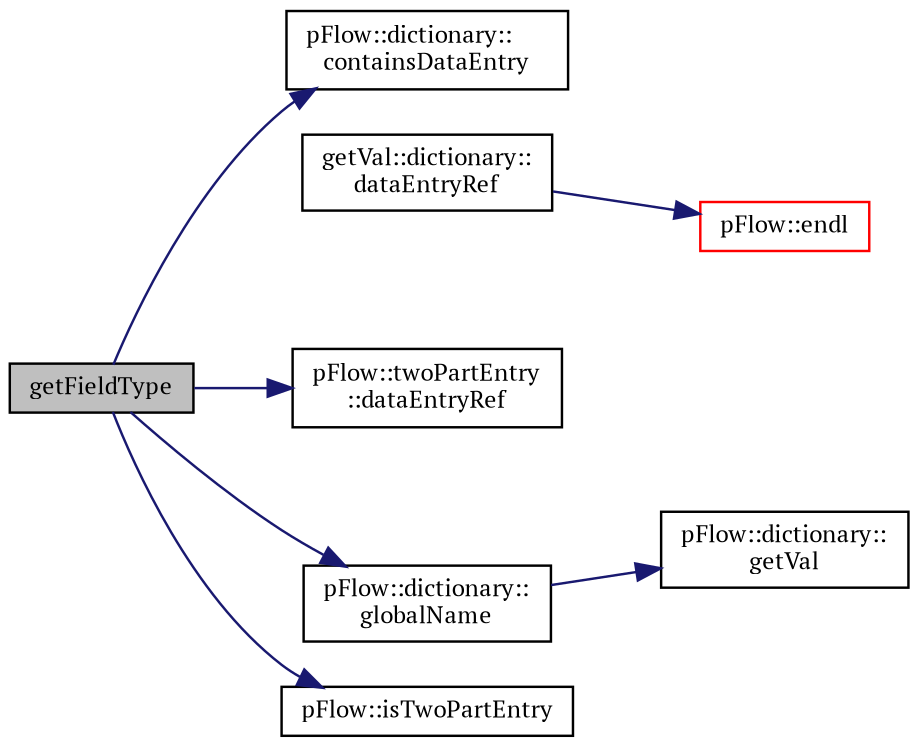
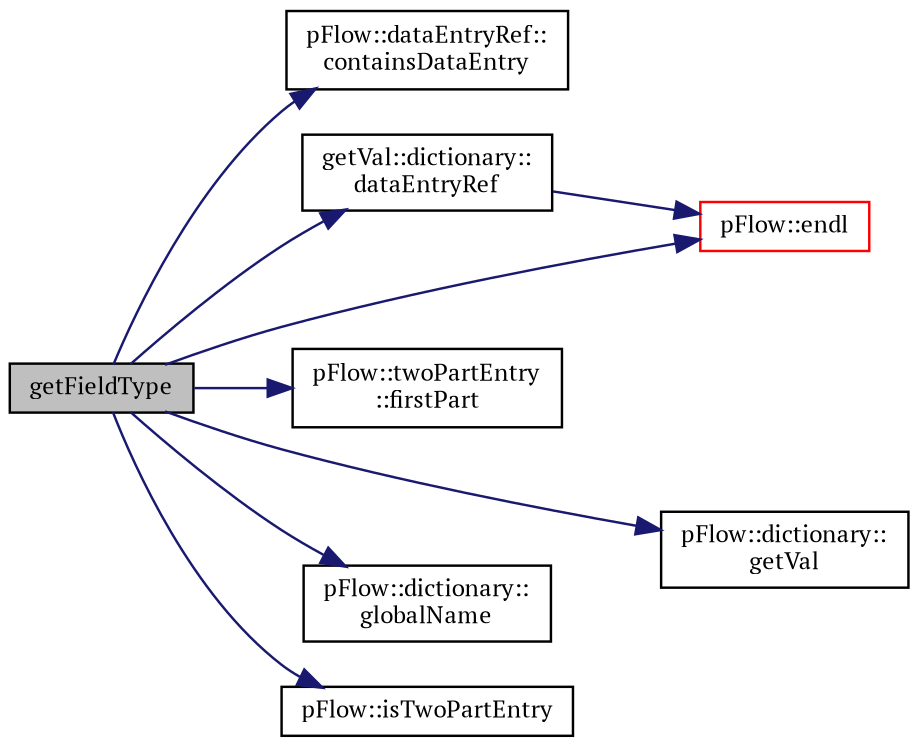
  digraph {
    fontname="PT Serif"
    rankdir=LR
    node [color=black fillcolor=white fontname="PT Serif" fontsize=10 shape=record style=filled]
    edge [color=midnightblue fontname="PT Serif" fontsize=10 labelfontname=Helvetica labelfontsize=10 style=solid]
    n1 [fillcolor=grey75 fontcolor=black height=0.2 label=getFieldType width=0.4]
-   n2 [height=0.2 label="pFlow::dictionary::\lcontainsDataEntry" width=0.4]
+   n2 [height=0.2 label="pFlow::dataEntryRef::\lcontainsDataEntry" width=0.4]
    n3 [height=0.2 label="getVal::dictionary::\ldataEntryRef" width=0.4]
    n4 [color=red height=0.2 label="pFlow::endl" width=0.4]
-   n5 [height=0.2 label="pFlow::twoPartEntry\l::dataEntryRef" width=0.4]
+   n5 [height=0.2 label="pFlow::twoPartEntry\l::firstPart" width=0.4]
    n6 [height=0.2 label="pFlow::dictionary::\lgetVal" width=0.4]
    n7 [height=0.2 label="pFlow::dictionary::\lglobalName" width=0.4]
    n8 [height=0.2 label="pFlow::isTwoPartEntry" width=0.4]
    n1 -> n2
+   n1 -> n3
+   n1 -> n4
    n1 -> n5
-   n7 -> n6
+   n1 -> n6
    n1 -> n7
    n1 -> n8
    n3 -> n4
  }
